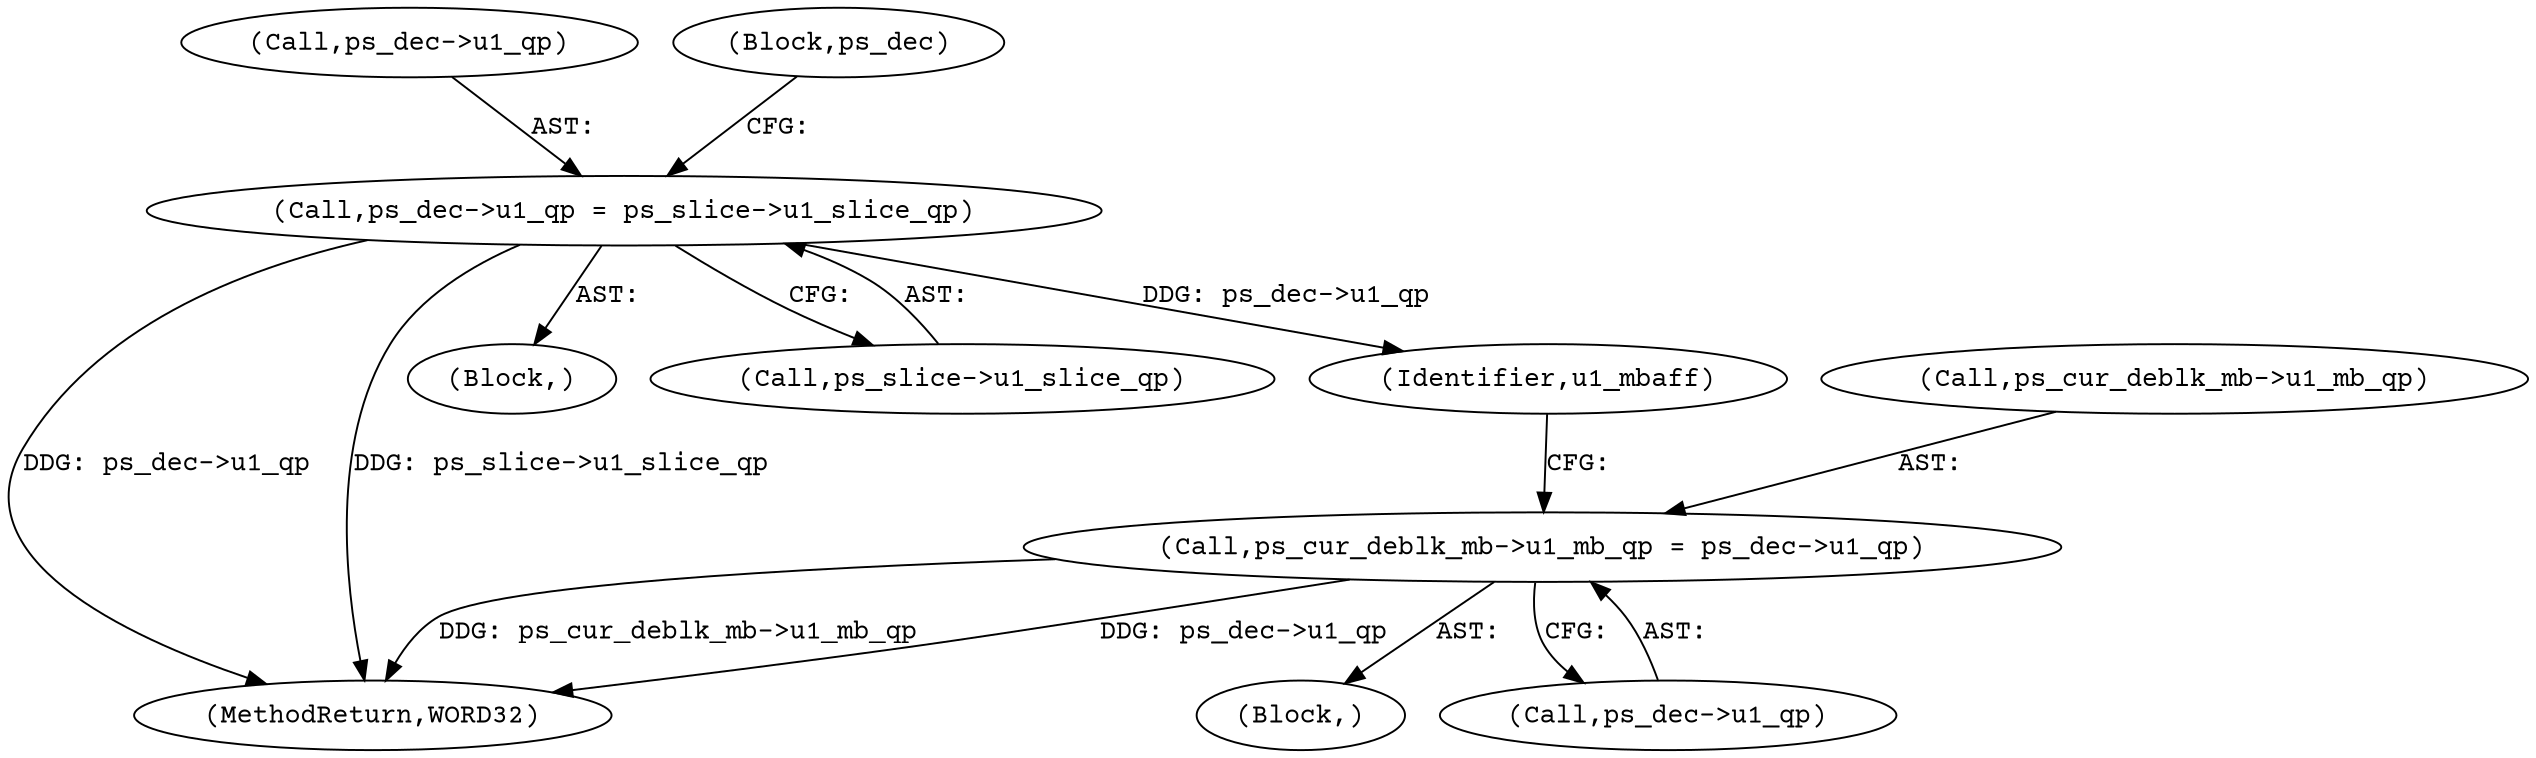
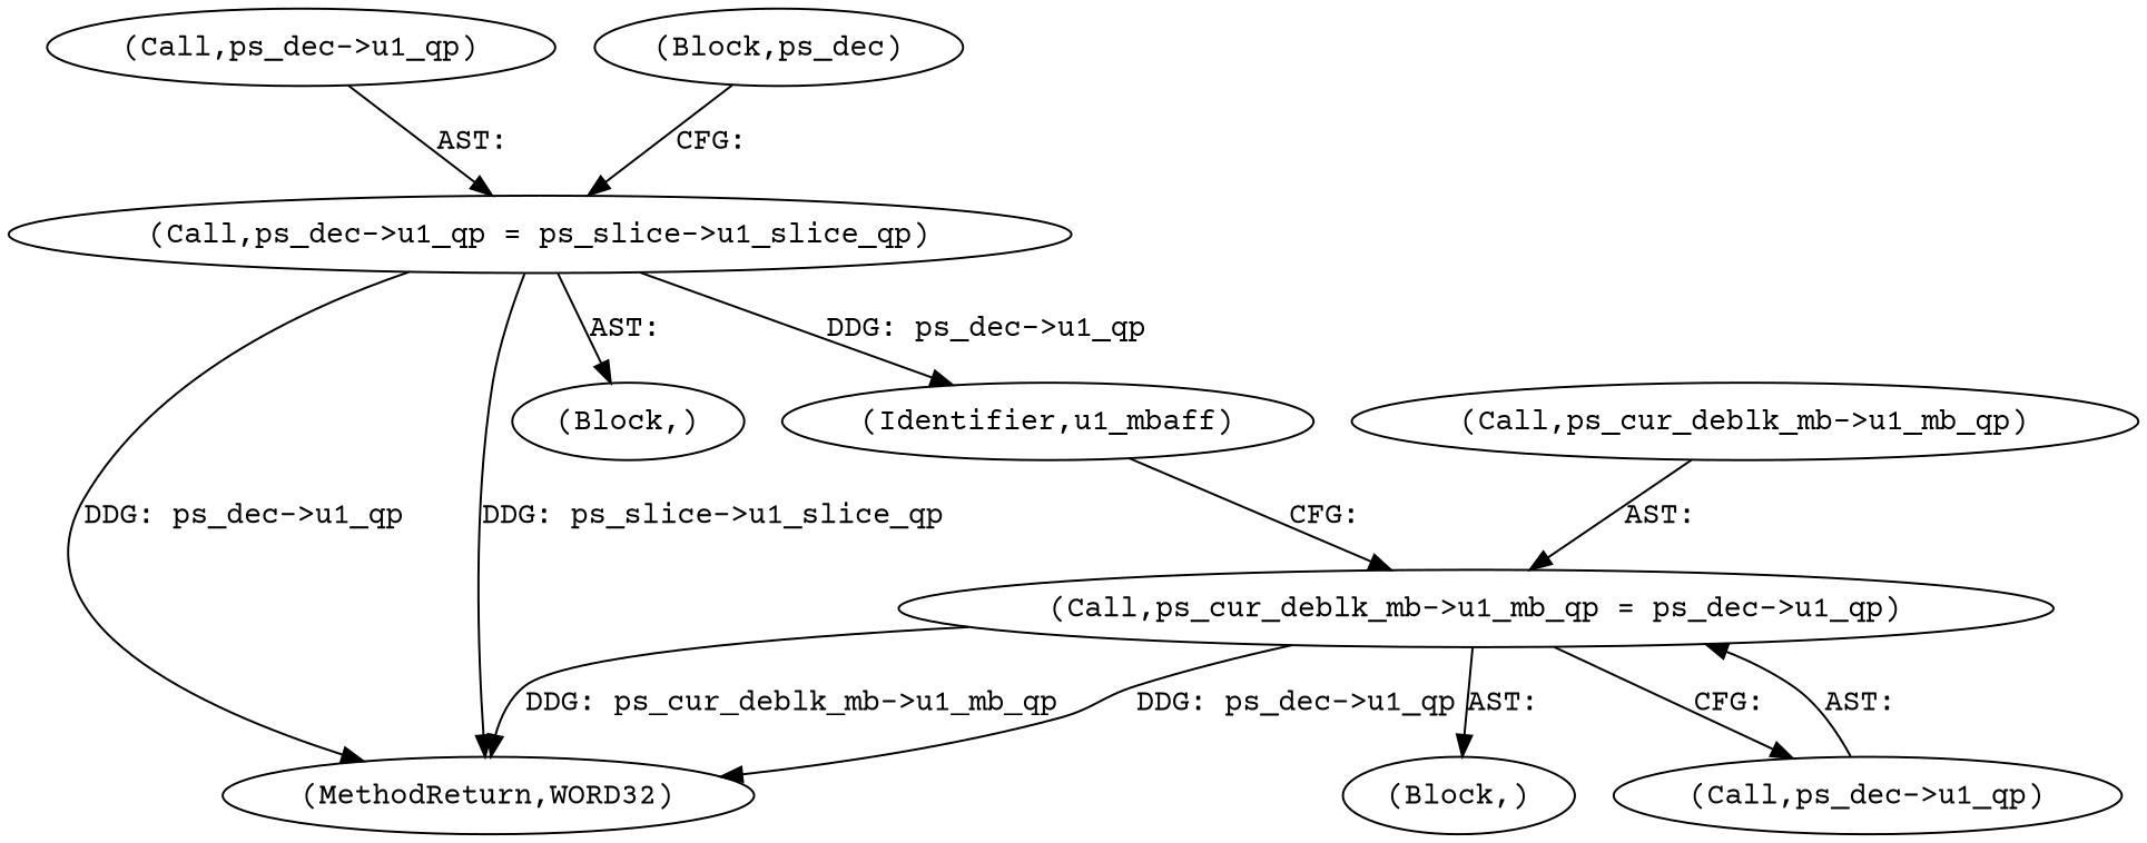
  digraph {
    fontname="Courier Prime"
    node [fontname="Courier Prime"]
    edge [fontname="Courier Prime"]
    n1 [label="(Call,ps_cur_deblk_mb->u1_mb_qp = ps_dec->u1_qp)"]
    n2 [label="(Block,)"]
    n3 [label="(Call,ps_dec->u1_qp)"]
    n4 [label="(MethodReturn,WORD32)"]
    n5 [label="(Call,ps_dec->u1_qp = ps_slice->u1_slice_qp)"]
    n6 [label="(Block,)"]
-   n7 [label="(Call,ps_slice->u1_slice_qp)"]
    n8 [label="(Identifier,u1_mbaff)"]
    n9 [label="(Call,ps_dec->u1_qp)"]
    n10 [label="(Call,ps_cur_deblk_mb->u1_mb_qp)"]
    n11 [label="(Block,ps_dec)"]
    n1 -> n2 [label="AST: "]
    n1 -> n3 [label="CFG: "]
    n1 -> n4 [label="DDG: ps_cur_deblk_mb->u1_mb_qp"]
    n1 -> n4 [label="DDG: ps_dec->u1_qp"]
    n3 -> n1 [label="AST: "]
    n5 -> n4 [label="DDG: ps_dec->u1_qp"]
    n5 -> n4 [label="DDG: ps_slice->u1_slice_qp"]
    n5 -> n6 [label="AST: "]
-   n5 -> n7 [label="CFG: "]
    n5 -> n8 [label="DDG: ps_dec->u1_qp"]
-   n7 -> n5 [label="AST: "]
    n8 -> n1 [label="CFG: "]
    n9 -> n5 [label="AST: "]
    n10 -> n1 [label="AST: "]
    n11 -> n5 [label="CFG: "]
  }
